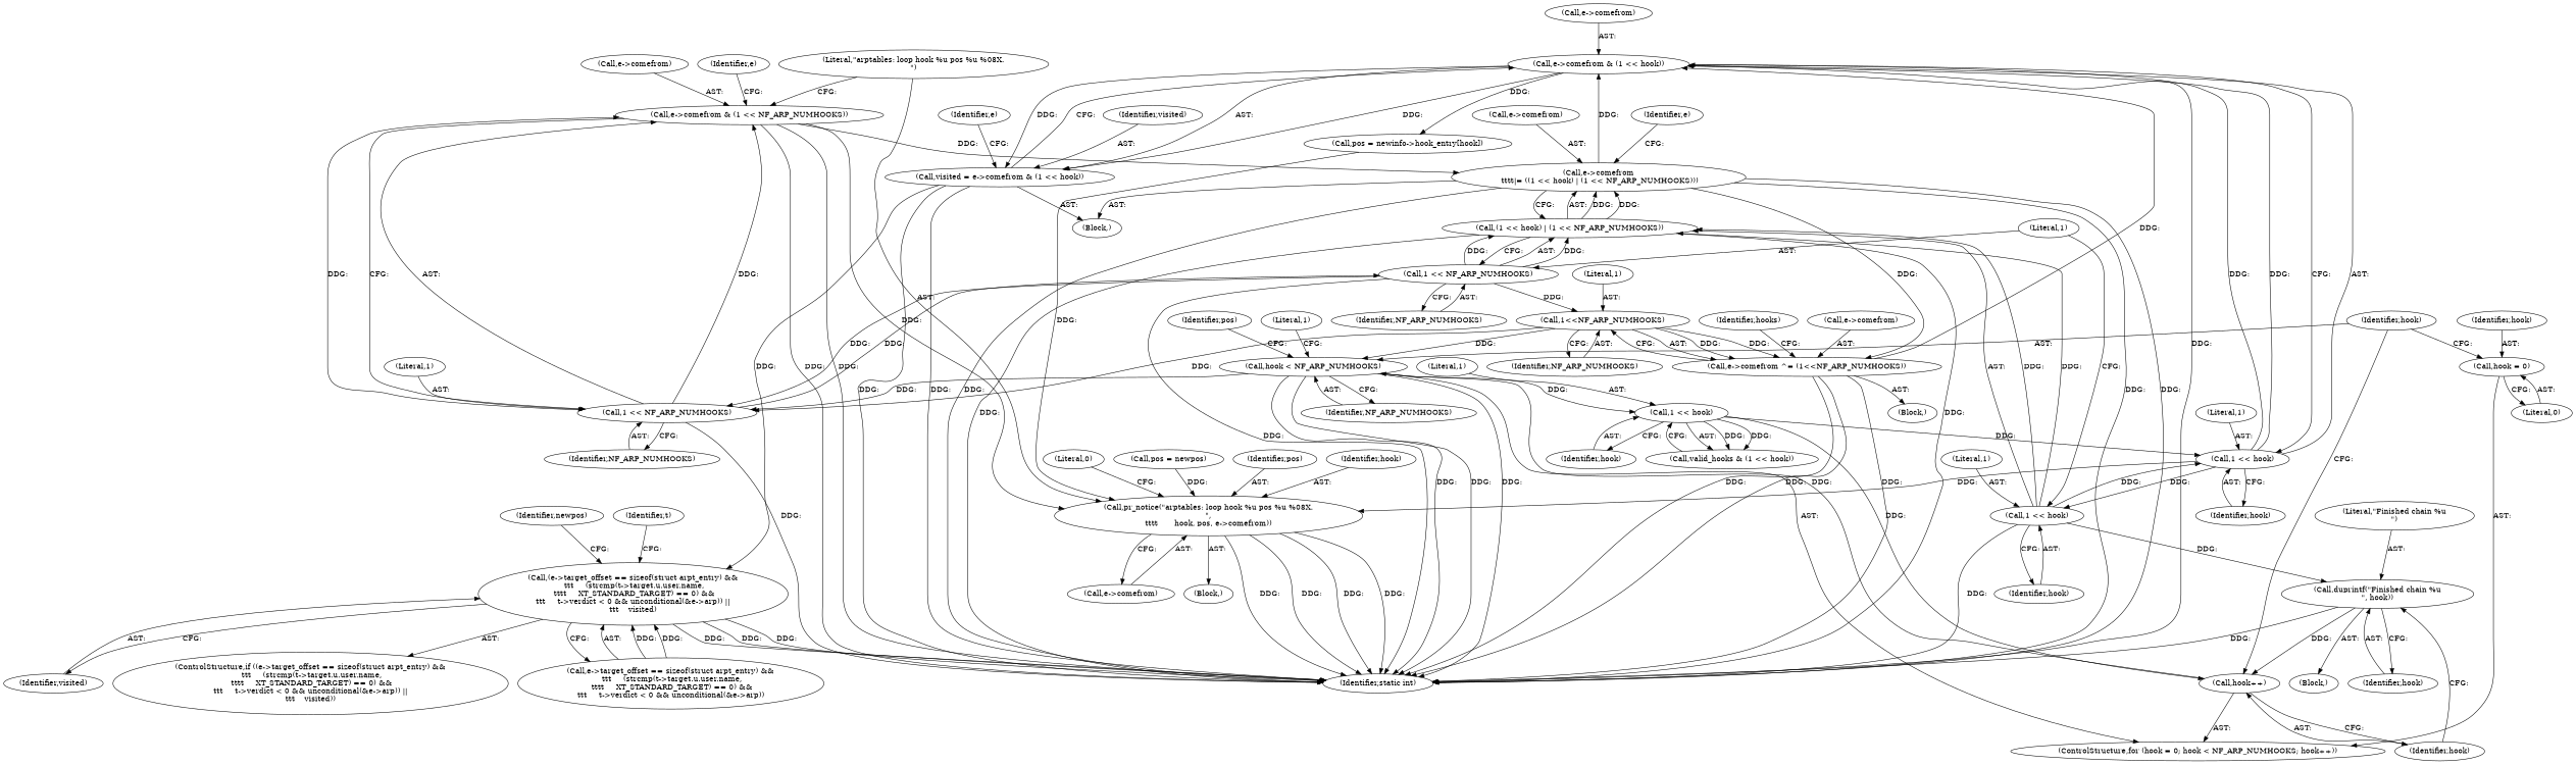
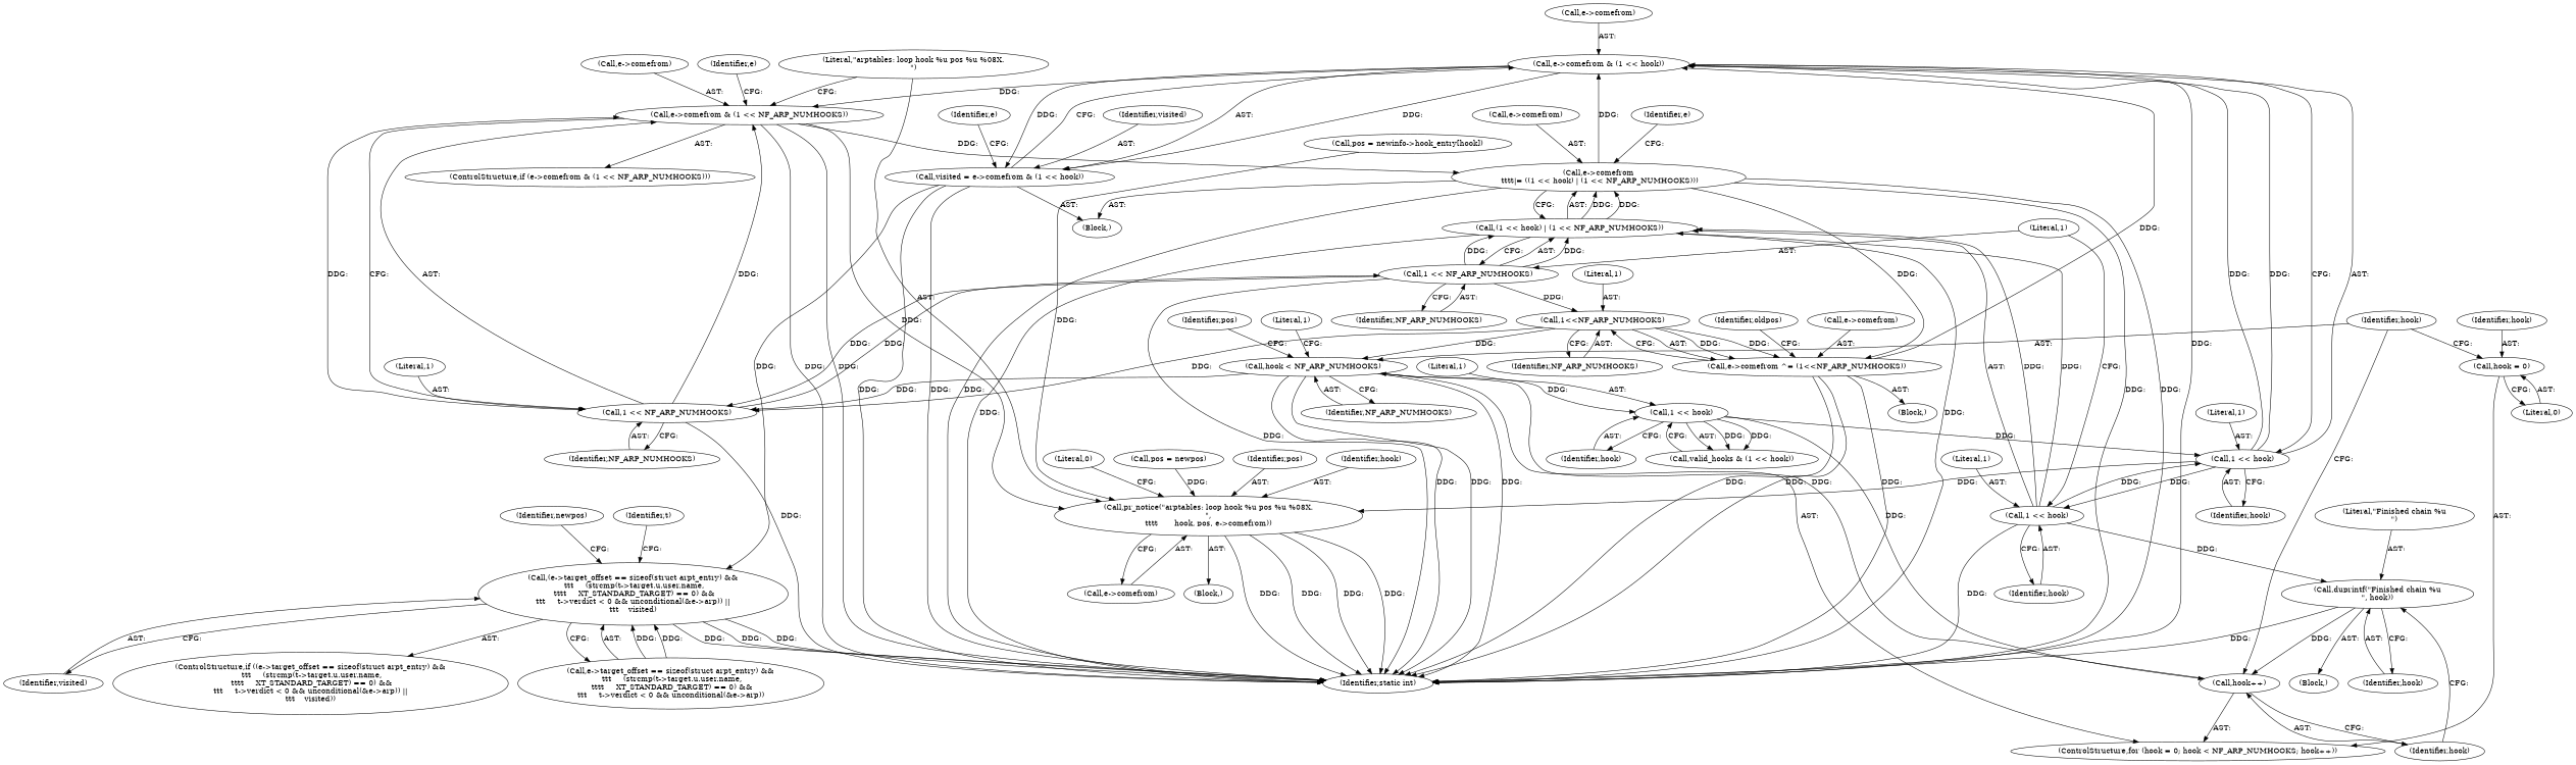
  digraph {
    n1 [label="(Call,e->comefrom & (1 << hook))"]
    n2 [label="(Call,e->comefrom & (1 << NF_ARP_NUMHOOKS))"]
    n3 [label="(Call,1 << hook)"]
    n4 [label="(Call,visited = e->comefrom & (1 << hook))"]
    n5 [label="(Identifier,static int)"]
    n6 [label="(Call,e->comefrom\n \t\t\t\t|= ((1 << hook) | (1 << NF_ARP_NUMHOOKS)))"]
    n7 [label="(Call,1 << NF_ARP_NUMHOOKS)"]
    n8 [label="(Call,pr_notice(\"arptables: loop hook %u pos %u %08X.\n\",\n\t\t\t\t       hook, pos, e->comefrom))"]
+   n9 [label="(ControlStructure,if (e->comefrom & (1 << NF_ARP_NUMHOOKS)))"]
    n10 [label="(Call,1 << hook)"]
    n11 [label="(Identifier,hook)"]
    n12 [label="(Block,)"]
    n13 [label="(Call,(e->target_offset == sizeof(struct arpt_entry) &&\n \t\t\t     (strcmp(t->target.u.user.name,\n \t\t\t\t     XT_STANDARD_TARGET) == 0) &&\n\t\t\t     t->verdict < 0 && unconditional(&e->arp)) ||\n\t\t\t    visited)"]
    n14 [label="(Call,e->comefrom ^= (1<<NF_ARP_NUMHOOKS))"]
    n15 [label="(Call,1<<NF_ARP_NUMHOOKS)"]
    n16 [label="(Block,)"]
    n17 [label="(Call,hook < NF_ARP_NUMHOOKS)"]
    n18 [label="(Identifier,NF_ARP_NUMHOOKS)"]
    n19 [label="(Call,(1 << hook) | (1 << NF_ARP_NUMHOOKS))"]
    n20 [label="(Call,1 << NF_ARP_NUMHOOKS)"]
    n21 [label="(Identifier,NF_ARP_NUMHOOKS)"]
    n22 [label="(Call,e->comefrom)"]
    n23 [label="(Block,)"]
    n24 [label="(Call,duprintf(\"Finished chain %u\n\", hook))"]
    n25 [label="(Identifier,hook)"]
    n26 [label="(Call,hook++)"]
    n27 [label="(Identifier,hook)"]
    n28 [label="(Block,)"]
    n29 [label="(Call,1 << hook)"]
    n30 [label="(Call,valid_hooks & (1 << hook))"]
    n31 [label="(Identifier,hook)"]
    n32 [label="(ControlStructure,for (hook = 0; hook < NF_ARP_NUMHOOKS; hook++))"]
    n33 [label="(Identifier,hook)"]
    n34 [label="(Identifier,NF_ARP_NUMHOOKS)"]
    n35 [label="(Call,hook = 0)"]
    n36 [label="(Literal,0)"]
    n37 [label="(Identifier,NF_ARP_NUMHOOKS)"]
    n38 [label="(ControlStructure,if ((e->target_offset == sizeof(struct arpt_entry) &&\n \t\t\t     (strcmp(t->target.u.user.name,\n \t\t\t\t     XT_STANDARD_TARGET) == 0) &&\n\t\t\t     t->verdict < 0 && unconditional(&e->arp)) ||\n\t\t\t    visited))"]
    n39 [label="(Identifier,visited)"]
    n40 [label="(Call,e->target_offset == sizeof(struct arpt_entry) &&\n \t\t\t     (strcmp(t->target.u.user.name,\n \t\t\t\t     XT_STANDARD_TARGET) == 0) &&\n\t\t\t     t->verdict < 0 && unconditional(&e->arp))"]
-   n41 [label="(Identifier,hooks)"]
+   n41 [label="(Identifier,oldpos)"]
    n42 [label="(Call,pos = newinfo->hook_entry[hook])"]
    n43 [label="(Literal,1)"]
    n44 [label="(Identifier,e)"]
    n45 [label="(Identifier,hook)"]
    n46 [label="(Literal,1)"]
    n47 [label="(Literal,\"Finished chain %u\n\")"]
    n48 [label="(Identifier,t)"]
    n49 [label="(Literal,1)"]
    n50 [label="(Literal,1)"]
    n51 [label="(Identifier,hook)"]
    n52 [label="(Call,e->comefrom)"]
    n53 [label="(Call,e->comefrom)"]
    n54 [label="(Call,e->comefrom)"]
    n55 [label="(Literal,1)"]
    n56 [label="(Identifier,pos)"]
    n57 [label="(Identifier,hook)"]
    n58 [label="(Identifier,visited)"]
    n59 [label="(Literal,1)"]
    n60 [label="(Literal,0)"]
    n61 [label="(Call,pos = newpos)"]
    n62 [label="(Identifier,newpos)"]
    n63 [label="(Identifier,e)"]
    n64 [label="(Literal,1)"]
    n65 [label="(Identifier,e)"]
    n66 [label="(Call,e->comefrom)"]
    n67 [label="(Identifier,pos)"]
    n68 [label="(Literal,\"arptables: loop hook %u pos %u %08X.\n\")"]
-   n1 -> n42 [label="DDG: "]
+   n1 -> n2 [label="DDG: "]
    n1 -> n3 [label="CFG: "]
    n1 -> n4 [label="AST: "]
    n1 -> n4 [label="DDG: "]
    n1 -> n4 [label="DDG: "]
    n1 -> n5 [label="DDG: "]
    n2 -> n5 [label="DDG: "]
    n2 -> n5 [label="DDG: "]
    n2 -> n6 [label="DDG: "]
    n2 -> n7 [label="CFG: "]
    n2 -> n8 [label="DDG: "]
+   n2 -> n9 [label="AST: "]
    n3 -> n1 [label="AST: "]
    n3 -> n1 [label="DDG: "]
    n3 -> n1 [label="DDG: "]
    n3 -> n8 [label="DDG: "]
    n3 -> n10 [label="DDG: "]
    n3 -> n11 [label="CFG: "]
    n4 -> n1 [label="CFG: "]
    n4 -> n5 [label="DDG: "]
    n4 -> n5 [label="DDG: "]
    n4 -> n12 [label="AST: "]
    n4 -> n13 [label="DDG: "]
    n6 -> n1 [label="DDG: "]
    n6 -> n5 [label="DDG: "]
    n6 -> n5 [label="DDG: "]
    n6 -> n5 [label="DDG: "]
    n6 -> n12 [label="AST: "]
    n6 -> n14 [label="DDG: "]
    n6 -> n19 [label="CFG: "]
    n7 -> n2 [label="AST: "]
    n7 -> n2 [label="DDG: "]
    n7 -> n2 [label="DDG: "]
    n7 -> n5 [label="DDG: "]
    n7 -> n20 [label="DDG: "]
    n7 -> n21 [label="CFG: "]
    n8 -> n5 [label="DDG: "]
    n8 -> n5 [label="DDG: "]
    n8 -> n5 [label="DDG: "]
    n8 -> n5 [label="DDG: "]
    n8 -> n22 [label="CFG: "]
    n8 -> n23 [label="AST: "]
    n10 -> n3 [label="DDG: "]
    n10 -> n5 [label="DDG: "]
    n10 -> n19 [label="AST: "]
    n10 -> n19 [label="DDG: "]
    n10 -> n19 [label="DDG: "]
    n10 -> n24 [label="DDG: "]
    n10 -> n25 [label="CFG: "]
    n11 -> n3 [label="AST: "]
    n13 -> n5 [label="DDG: "]
    n13 -> n5 [label="DDG: "]
    n13 -> n5 [label="DDG: "]
    n13 -> n38 [label="AST: "]
    n13 -> n39 [label="CFG: "]
    n13 -> n40 [label="CFG: "]
    n14 -> n1 [label="DDG: "]
    n14 -> n5 [label="DDG: "]
    n14 -> n5 [label="DDG: "]
    n14 -> n5 [label="DDG: "]
    n14 -> n15 [label="CFG: "]
    n14 -> n16 [label="AST: "]
    n15 -> n7 [label="DDG: "]
    n15 -> n14 [label="AST: "]
    n15 -> n14 [label="DDG: "]
    n15 -> n14 [label="DDG: "]
    n15 -> n17 [label="DDG: "]
    n15 -> n18 [label="CFG: "]
    n17 -> n5 [label="DDG: "]
    n17 -> n5 [label="DDG: "]
    n17 -> n5 [label="DDG: "]
    n17 -> n7 [label="DDG: "]
    n17 -> n29 [label="DDG: "]
    n17 -> n32 [label="AST: "]
    n17 -> n34 [label="CFG: "]
    n18 -> n15 [label="AST: "]
    n19 -> n5 [label="DDG: "]
    n19 -> n5 [label="DDG: "]
    n19 -> n6 [label="AST: "]
    n19 -> n6 [label="DDG: "]
    n19 -> n6 [label="DDG: "]
    n19 -> n20 [label="CFG: "]
    n20 -> n5 [label="DDG: "]
    n20 -> n7 [label="DDG: "]
    n20 -> n15 [label="DDG: "]
    n20 -> n19 [label="AST: "]
    n20 -> n19 [label="DDG: "]
    n20 -> n19 [label="DDG: "]
    n20 -> n37 [label="CFG: "]
    n21 -> n7 [label="AST: "]
    n22 -> n8 [label="AST: "]
    n24 -> n5 [label="DDG: "]
    n24 -> n26 [label="DDG: "]
    n24 -> n27 [label="CFG: "]
    n24 -> n28 [label="AST: "]
    n25 -> n10 [label="AST: "]
    n26 -> n17 [label="DDG: "]
    n26 -> n32 [label="AST: "]
    n26 -> n33 [label="CFG: "]
    n27 -> n24 [label="AST: "]
    n29 -> n3 [label="DDG: "]
    n29 -> n26 [label="DDG: "]
    n29 -> n30 [label="AST: "]
    n29 -> n30 [label="DDG: "]
    n29 -> n30 [label="DDG: "]
    n29 -> n31 [label="CFG: "]
    n30 -> n29 [label="CFG: "]
    n31 -> n29 [label="AST: "]
    n33 -> n24 [label="CFG: "]
    n33 -> n26 [label="AST: "]
    n34 -> n17 [label="AST: "]
    n35 -> n32 [label="AST: "]
    n35 -> n36 [label="CFG: "]
    n36 -> n35 [label="AST: "]
    n37 -> n20 [label="AST: "]
    n39 -> n13 [label="AST: "]
    n40 -> n13 [label="AST: "]
    n40 -> n13 [label="DDG: "]
    n40 -> n13 [label="DDG: "]
    n41 -> n14 [label="CFG: "]
    n42 -> n8 [label="DDG: "]
    n43 -> n17 [label="CFG: "]
    n44 -> n4 [label="CFG: "]
    n45 -> n35 [label="AST: "]
    n46 -> n3 [label="AST: "]
    n47 -> n24 [label="AST: "]
    n48 -> n13 [label="CFG: "]
    n49 -> n29 [label="AST: "]
    n50 -> n15 [label="AST: "]
    n51 -> n17 [label="AST: "]
    n51 -> n26 [label="CFG: "]
    n51 -> n35 [label="CFG: "]
    n52 -> n1 [label="AST: "]
    n53 -> n14 [label="AST: "]
    n54 -> n2 [label="AST: "]
    n55 -> n10 [label="CFG: "]
    n55 -> n20 [label="AST: "]
    n56 -> n8 [label="AST: "]
    n57 -> n8 [label="AST: "]
    n58 -> n4 [label="AST: "]
    n59 -> n10 [label="AST: "]
    n60 -> n8 [label="CFG: "]
    n61 -> n8 [label="DDG: "]
    n62 -> n13 [label="CFG: "]
    n63 -> n6 [label="CFG: "]
    n64 -> n7 [label="AST: "]
    n65 -> n2 [label="CFG: "]
    n66 -> n6 [label="AST: "]
    n67 -> n17 [label="CFG: "]
    n68 -> n2 [label="CFG: "]
    n68 -> n8 [label="AST: "]
  }
